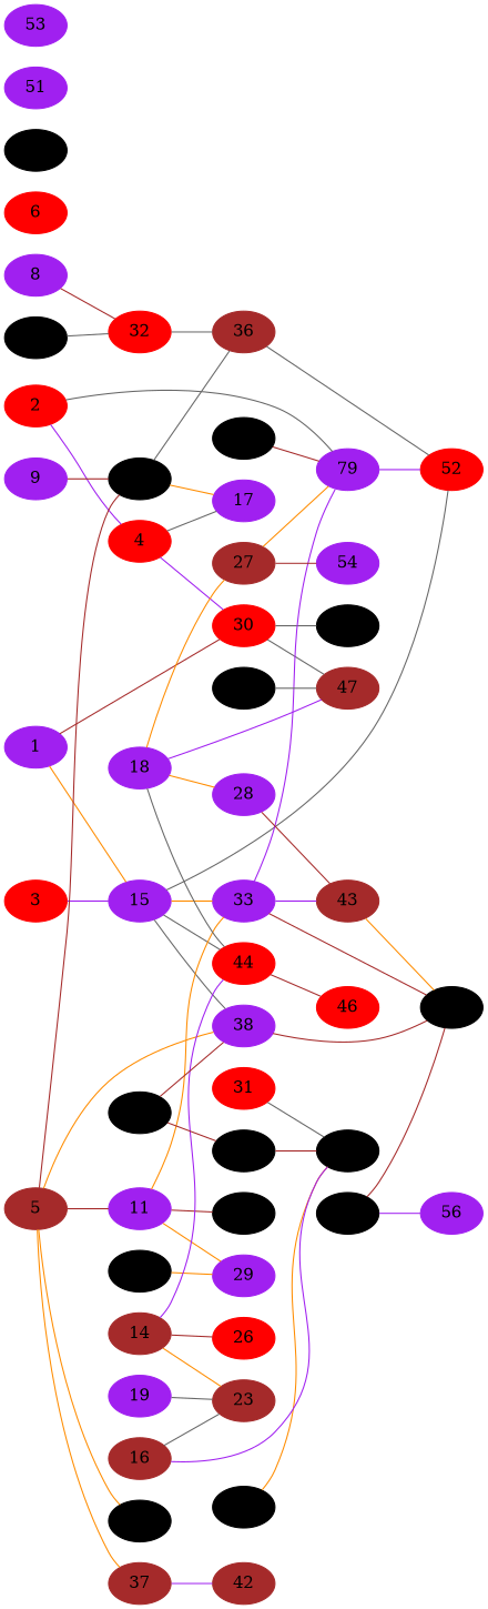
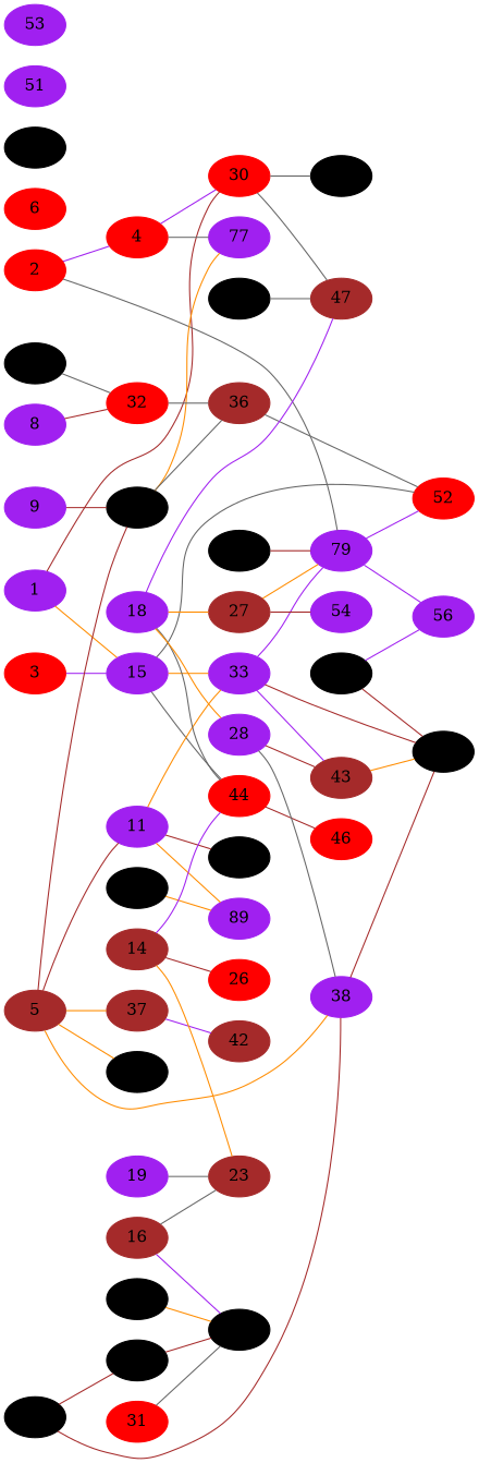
  graph {
    rankdir=LR
    node [color=purple style=filled]
    edge [color=brown]
    1
    15
    30 [color=red]
    33
    44 [color=red]
    52 [color=red]
    47 [color=brown]
    55 [color=black]
    2 [color=red]
    4 [color=red]
    n11 [label=79]
-   17
+   17 [label=77]
    56
    3 [color=red]
    5 [color=brown]
    11
    13 [color=black]
    20 [color=black]
    37 [color=brown]
    38
-   29
+   29 [label=89]
    25 [color=black]
    36 [color=brown]
    42 [color=brown]
    48 [color=black]
    6 [color=red]
    7 [color=black]
    41 [color=black]
    32 [color=red]
    8
    9
    10 [color=black]
    43 [color=brown]
    14 [color=brown]
    23 [color=brown]
    26 [color=red]
    46 [color=red]
    16 [color=brown]
    18
    27 [color=brown]
    28
    54
    19
    45 [color=black]
    22 [color=black]
    24 [color=black]
    31 [color=red]
    34 [color=black]
    35 [color=black]
    39 [color=black]
    40 [color=black]
    51
    53
    1 -- 15 [color=darkorange]
    1 -- 30
    15 -- 33 [color=darkorange]
    15 -- 44 [color=gray40]
    15 -- 52 [color=gray40]
    30 -- 47 [color=gray40]
    30 -- 55 [color=gray40]
    33 -- n11 [color=purple]
    33 -- 48
    33 -- 43 [color=purple]
    44 -- 46
    2 -- 4 [color=purple]
    2 -- n11 [color=gray40]
    4 -- 30 [color=purple]
    4 -- 17 [color=gray40]
    n11 -- 52 [color=purple]
+   n11 -- 56 [color=purple]
    3 -- 15 [color=purple]
    5 -- 11
    5 -- 13
    5 -- 20 [color=darkorange]
    5 -- 37 [color=darkorange]
    5 -- 38 [color=darkorange]
    11 -- 33 [color=darkorange]
    11 -- 29 [color=darkorange]
    11 -- 25
    13 -- 17 [color=darkorange]
    13 -- 36 [color=gray40]
    37 -- 42 [color=purple]
    38 -- 48
    36 -- 52 [color=gray40]
    7 -- 41 [color=darkorange]
    32 -- 36 [color=gray40]
    8 -- 32
    9 -- 13
    10 -- 29 [color=darkorange]
    43 -- 48 [color=darkorange]
    14 -- 44 [color=purple]
    14 -- 23 [color=darkorange]
    14 -- 26
    16 -- 41 [color=purple]
    16 -- 23 [color=gray40]
    18 -- 44 [color=gray40]
    18 -- 47 [color=purple]
    18 -- 27 [color=darkorange]
    18 -- 28 [color=darkorange]
    27 -- n11 [color=darkorange]
    27 -- 54
-   15 -- 38 [color=gray40]
+   28 -- 38 [color=gray40]
    28 -- 43
    19 -- 23 [color=gray40]
    45 -- 56 [color=purple]
    45 -- 48
    22 -- 32 [color=gray40]
    31 -- 41 [color=gray40]
    34 -- 38
    34 -- 35
    35 -- 41
    39 -- 47 [color=gray40]
    40 -- n11
  }
